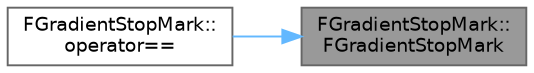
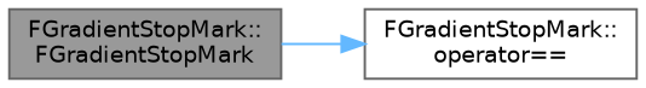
  digraph {
    rankdir=RL
    node [fontname=Helvetica fontsize=10 shape=box style=filled]
    n1 [color=gray40 fillcolor=grey60 fontcolor=black height=0.2 label="FGradientStopMark::\lFGradientStopMark" width=0.4]
    n2 [color=grey40 fillcolor=white height=0.2 label="FGradientStopMark::\loperator==" width=0.4]
-   n1 -> n2 [color=steelblue1 dir=back fontname=Helvetica fontsize=10 labelfontname=Helvetica labelfontsize=10 style=solid]
+   n2 -> n1 [color=steelblue1 dir=back fontname=Helvetica fontsize=10 labelfontname=Helvetica labelfontsize=10 style=solid]
  }
